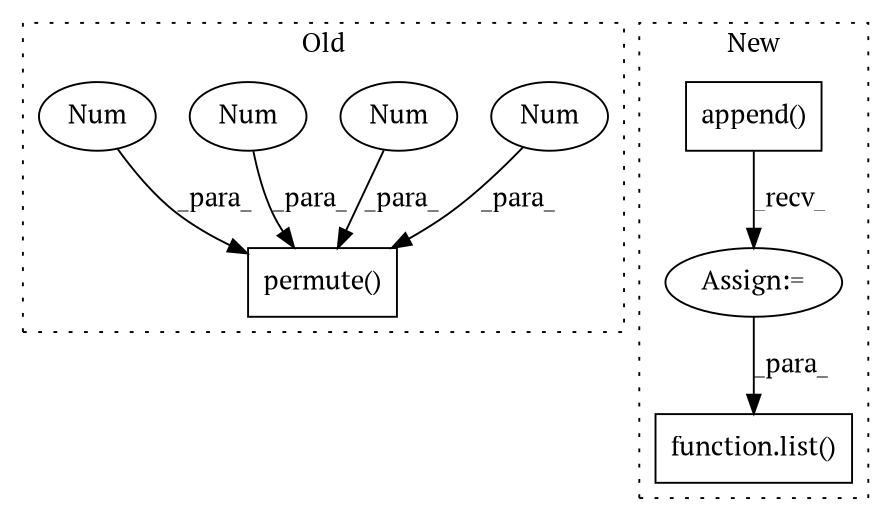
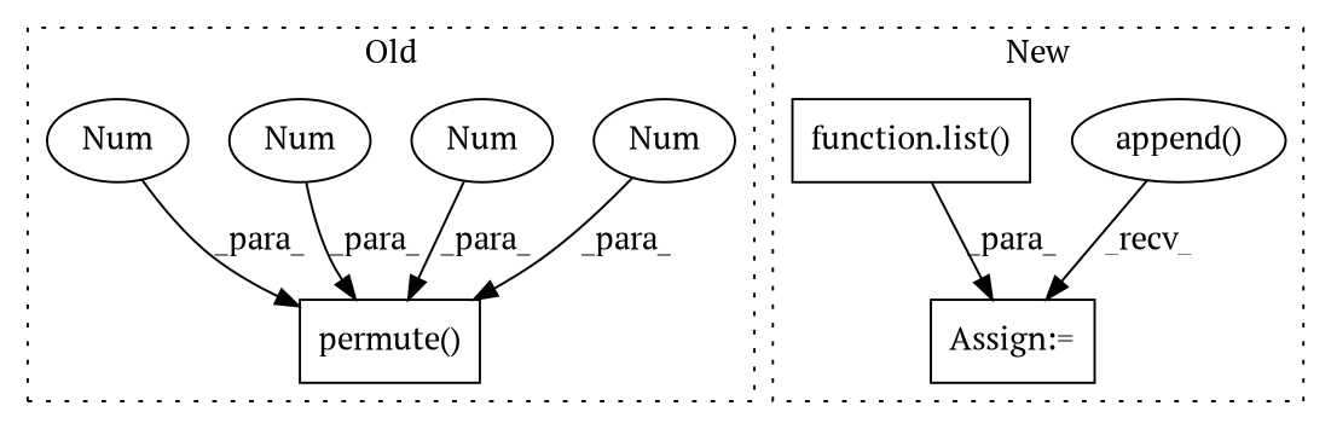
  digraph {
    fontname="PT Serif"
    node [a=76 fontname="PT Serif" l=1 shape=box]
    edge [fontname="PT Serif"]
    n1 [a=75 l="15,1" label="permute()" s="2152,2180"]
    n2 [label=Num s=2167 shape=ellipse]
    n3 [label=Num s=2176 shape=ellipse]
    n4 [label=Num s=2170 shape=ellipse]
    n5 [label=Num s=2179 shape=ellipse]
-   n6 [a=75 l="23,1" label="append()" s="2917,2998"]
-   n7 [a=68 l=3 label="Assign:=" s=1995 shape=ellipse]
+   n6 [a=75 l="23,1" label="append()" s="2917,2998" shape=ellipse]
+   n7 [a=68 l=3 label="Assign:=" s=1995]
    n8 [a=75 l=6 label="function.list()" s=1998]
    subgraph cluster_1 {
      label=Old
      style=dotted
      n1
      n2
      n3
      n4
      n5
    }
    subgraph cluster_2 {
      label=New
      style=dotted
      n6
      n7
      n8
    }
    n2 -> n1 [label=_para_]
    n3 -> n1 [label=_para_]
    n4 -> n1 [label=_para_]
    n5 -> n1 [label=_para_]
    n6 -> n7 [label=_recv_]
-   n7 -> n8 [label=_para_]
+   n8 -> n7 [label=_para_]
  }
